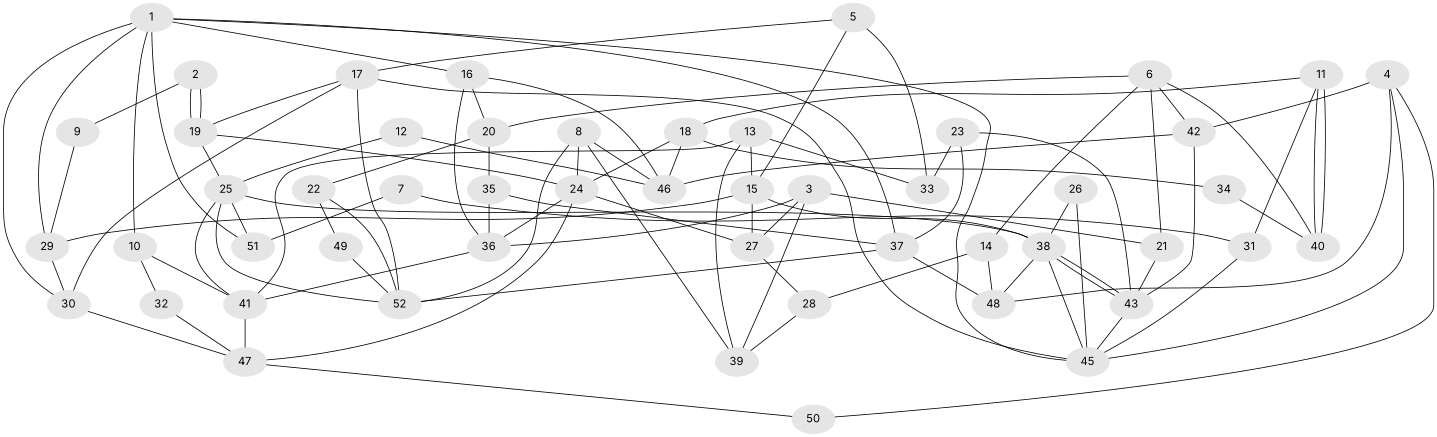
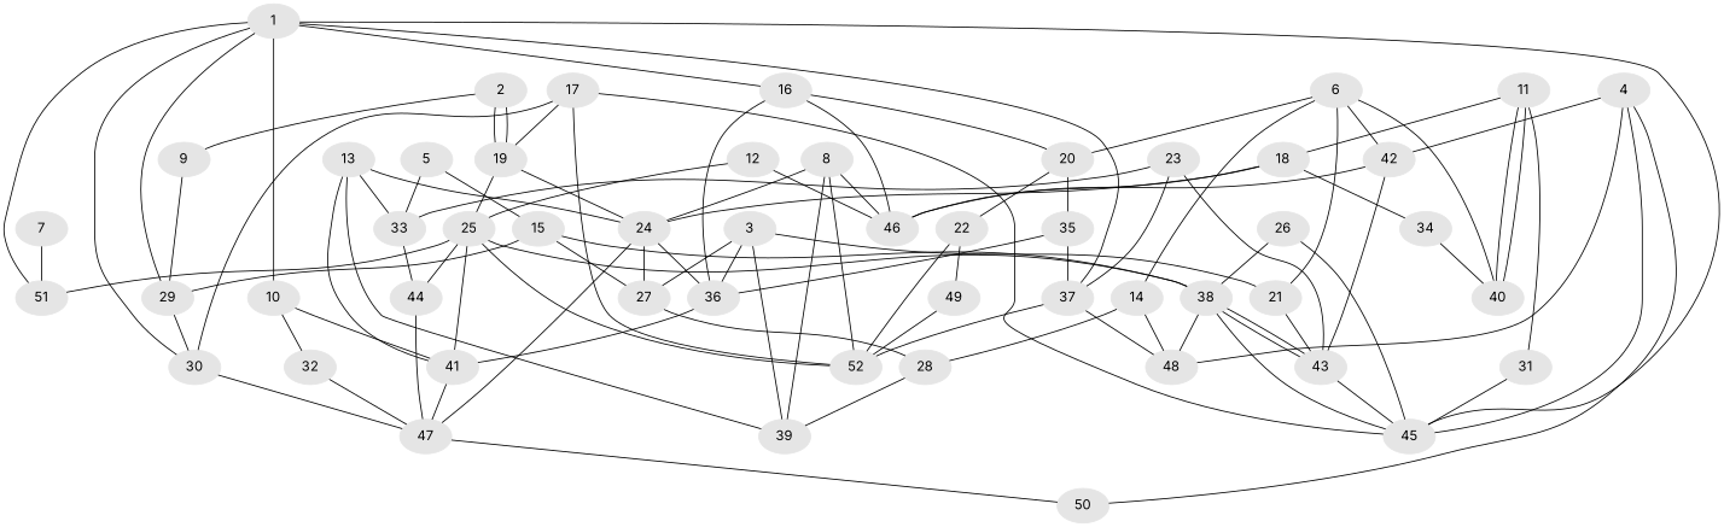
  graph {
    fontname=Inter
    node [color=gray90 fontname=Inter style=filled]
    edge [fontname=Inter]
    1
    10
    16
    29
    30
    37
    45
    51
    41
    32
    36
    20
    46
    47
    48
    52
    2
    9
    19
    24
    25
    27
    28
    3
    21
    39
    43
    4
    42
    50
    5
    15
    17
    33
    38
+   44
    6
    14
    40
    22
    35
    7
    31
    8
    11
    18
    34
    12
    13
    49
    23
    26
    1 -- 10
    1 -- 16
    1 -- 29
    1 -- 30
    1 -- 37
    1 -- 45
    1 -- 51
    10 -- 41
    10 -- 32
    16 -- 36
    16 -- 20
    16 -- 46
    29 -- 30
    30 -- 47
    37 -- 48
    37 -- 52
    41 -- 47
    32 -- 47
    36 -- 41
    20 -- 22
    20 -- 35
    47 -- 50
    2 -- 9
    2 -- 19
    2 -- 19
    9 -- 29
    19 -- 24
    19 -- 25
    24 -- 36
    24 -- 47
    24 -- 27
    25 -- 51
    25 -- 41
    25 -- 52
    25 -- 38
+   25 -- 44
    27 -- 28
    28 -- 39
    3 -- 36
    3 -- 27
    3 -- 21
    3 -- 39
    21 -- 43
    43 -- 45
    4 -- 45
    4 -- 48
    4 -- 42
    4 -- 50
    42 -- 46
    42 -- 43
    5 -- 15
-   5 -- 17
    5 -- 33
    15 -- 29
    15 -- 27
    15 -- 38
    17 -- 30
    17 -- 45
    17 -- 52
    17 -- 19
+   33 -- 44
    38 -- 45
    38 -- 48
    38 -- 43
    38 -- 43
+   44 -- 47
    6 -- 20
    6 -- 21
    6 -- 42
    6 -- 14
    6 -- 40
    14 -- 48
    14 -- 28
    22 -- 52
    22 -- 49
    35 -- 37
    35 -- 36
    7 -- 51
-   7 -- 31
    31 -- 45
    8 -- 46
    8 -- 52
    8 -- 24
    8 -- 39
    11 -- 40
    11 -- 40
    11 -- 31
    11 -- 18
    18 -- 46
    18 -- 24
    18 -- 34
    34 -- 40
    12 -- 46
    12 -- 25
    13 -- 41
-   13 -- 15
+   13 -- 24
    13 -- 39
    13 -- 33
    49 -- 52
    23 -- 37
    23 -- 43
    23 -- 33
    26 -- 45
    26 -- 38
  }
